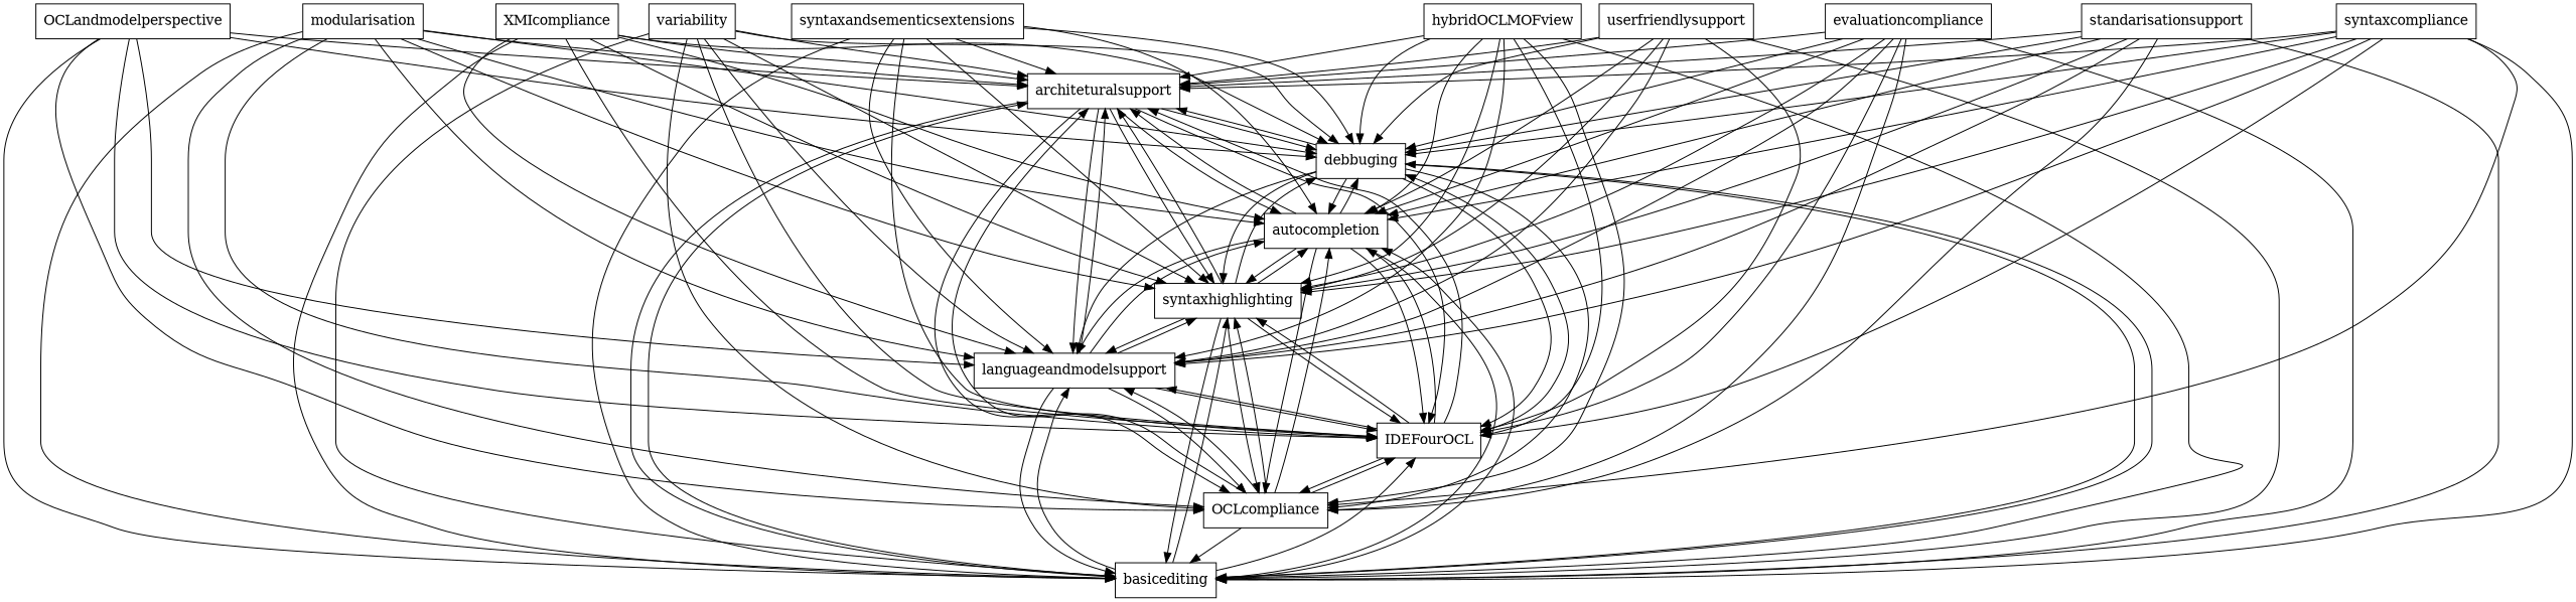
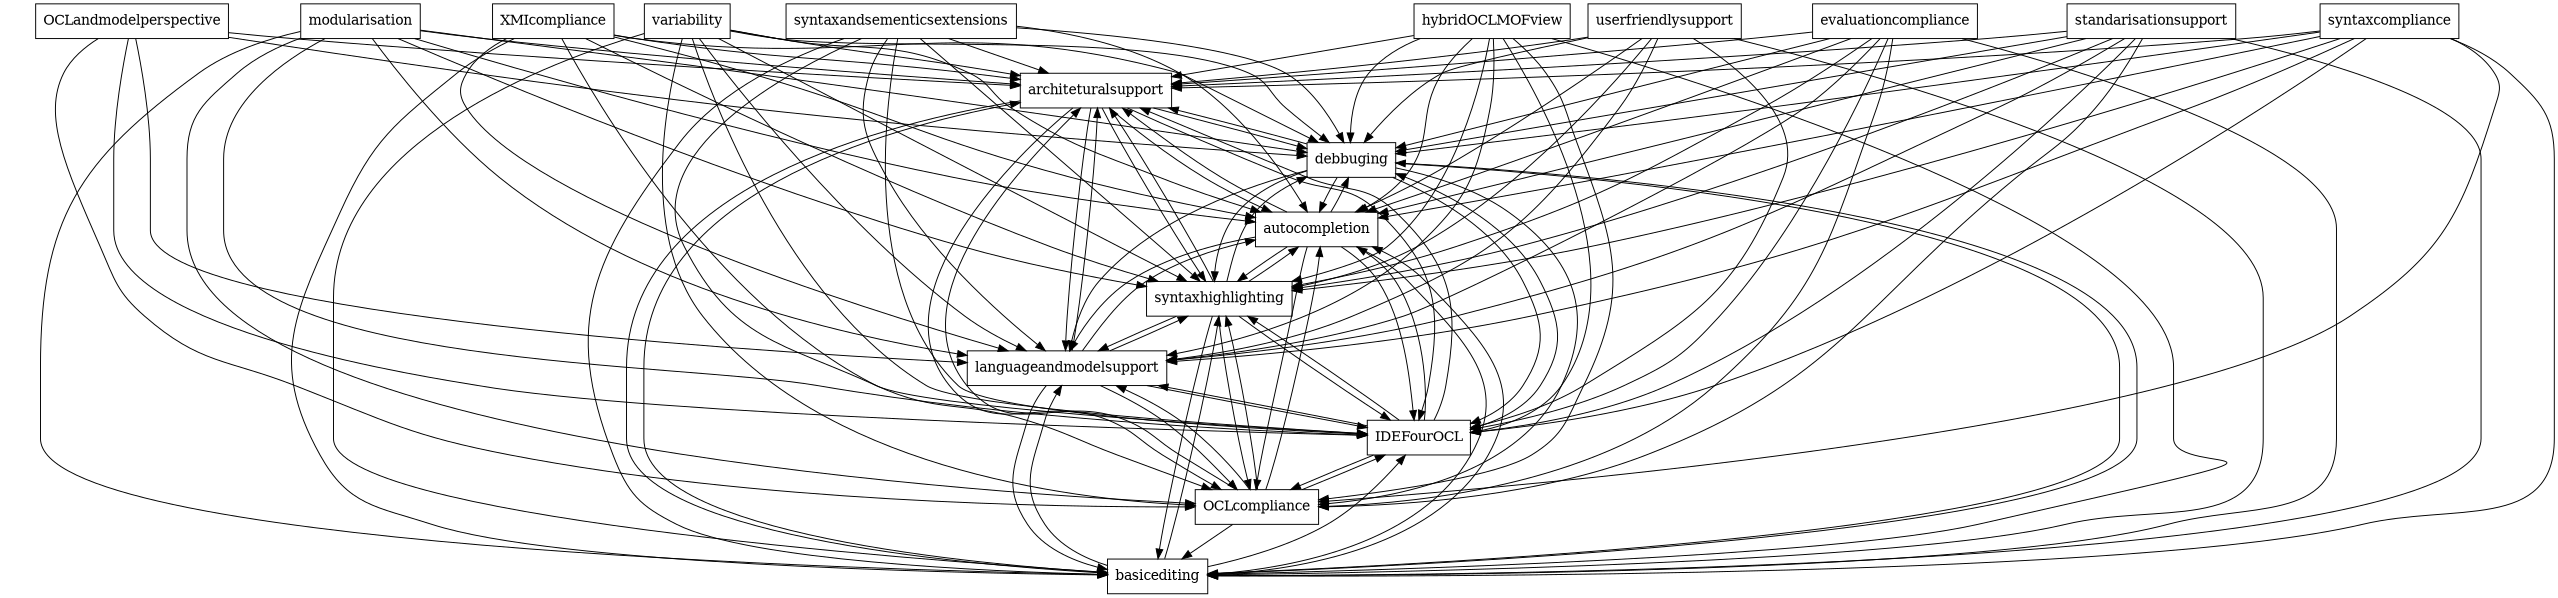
  digraph {
    rankdir=TB
    node [shape=box]
    edge [arrowhead=normal]
    n1 [label=OCLandmodelperspective]
    n2 [label=architeturalsupport]
    n3 [label=debbuging]
    n4 [label=basicediting]
    n5 [label=OCLcompliance]
    n6 [label=IDEFourOCL]
    n7 [label=languageandmodelsupport]
    n8 [label=syntaxhighlighting]
    n9 [label=autocompletion]
    n10 [label=variability]
    n11 [label=syntaxandsementicsextensions]
    n12 [label=modularisation]
    n13 [label=XMIcompliance]
    n14 [label=standarisationsupport]
    n15 [label=syntaxcompliance]
    n16 [label=hybridOCLMOFview]
    n17 [label=userfriendlysupport]
    n18 [label=evaluationcompliance]
    n1 -> n2
    n1 -> n3
-   n1 -> n4
    n1 -> n5
    n1 -> n6
    n1 -> n7
    n2 -> n3
    n2 -> n4
    n2 -> n5
    n2 -> n6
    n2 -> n7
    n2 -> n8
    n2 -> n9
    n3 -> n2
    n3 -> n4
    n3 -> n5
    n3 -> n6
    n3 -> n7
    n3 -> n8
    n3 -> n9
    n4 -> n2
    n4 -> n3
    n4 -> n6
    n4 -> n7
    n4 -> n8
    n4 -> n9
    n5 -> n2
    n5 -> n4
    n5 -> n6
    n5 -> n7
    n5 -> n8
    n5 -> n9
    n6 -> n2
    n6 -> n3
    n6 -> n5
    n6 -> n7
    n6 -> n8
    n6 -> n9
    n7 -> n2
    n7 -> n4
    n7 -> n5
    n7 -> n6
    n7 -> n8
    n7 -> n9
    n8 -> n2
    n8 -> n3
    n8 -> n4
    n8 -> n5
    n8 -> n6
    n8 -> n7
    n8 -> n9
    n9 -> n2
    n9 -> n3
    n9 -> n4
    n9 -> n5
    n9 -> n6
    n9 -> n7
    n9 -> n8
    n10 -> n2
    n10 -> n3
    n10 -> n4
    n10 -> n5
    n10 -> n6
    n10 -> n7
    n10 -> n8
+   n10 -> n9
    n11 -> n2
    n11 -> n3
    n11 -> n4
+   n11 -> n5
    n11 -> n6
    n11 -> n7
    n11 -> n8
    n11 -> n9
    n12 -> n2
    n12 -> n3
    n12 -> n4
    n12 -> n5
    n12 -> n6
    n12 -> n7
    n12 -> n8
    n12 -> n9
    n13 -> n2
    n13 -> n3
    n13 -> n4
    n13 -> n6
    n13 -> n7
    n13 -> n8
    n13 -> n9
    n14 -> n2
    n14 -> n3
    n14 -> n4
    n14 -> n5
+   n14 -> n6
    n14 -> n7
    n14 -> n8
    n14 -> n9
    n15 -> n2
    n15 -> n3
    n15 -> n4
    n15 -> n5
    n15 -> n6
    n15 -> n7
    n15 -> n8
    n15 -> n9
    n16 -> n2
    n16 -> n3
    n16 -> n4
    n16 -> n5
    n16 -> n6
    n16 -> n7
    n16 -> n8
    n16 -> n9
    n17 -> n2
    n17 -> n3
    n17 -> n4
    n17 -> n6
    n17 -> n7
    n17 -> n8
    n17 -> n9
    n18 -> n2
    n18 -> n3
    n18 -> n4
    n18 -> n5
    n18 -> n6
    n18 -> n7
    n18 -> n8
    n18 -> n9
  }
